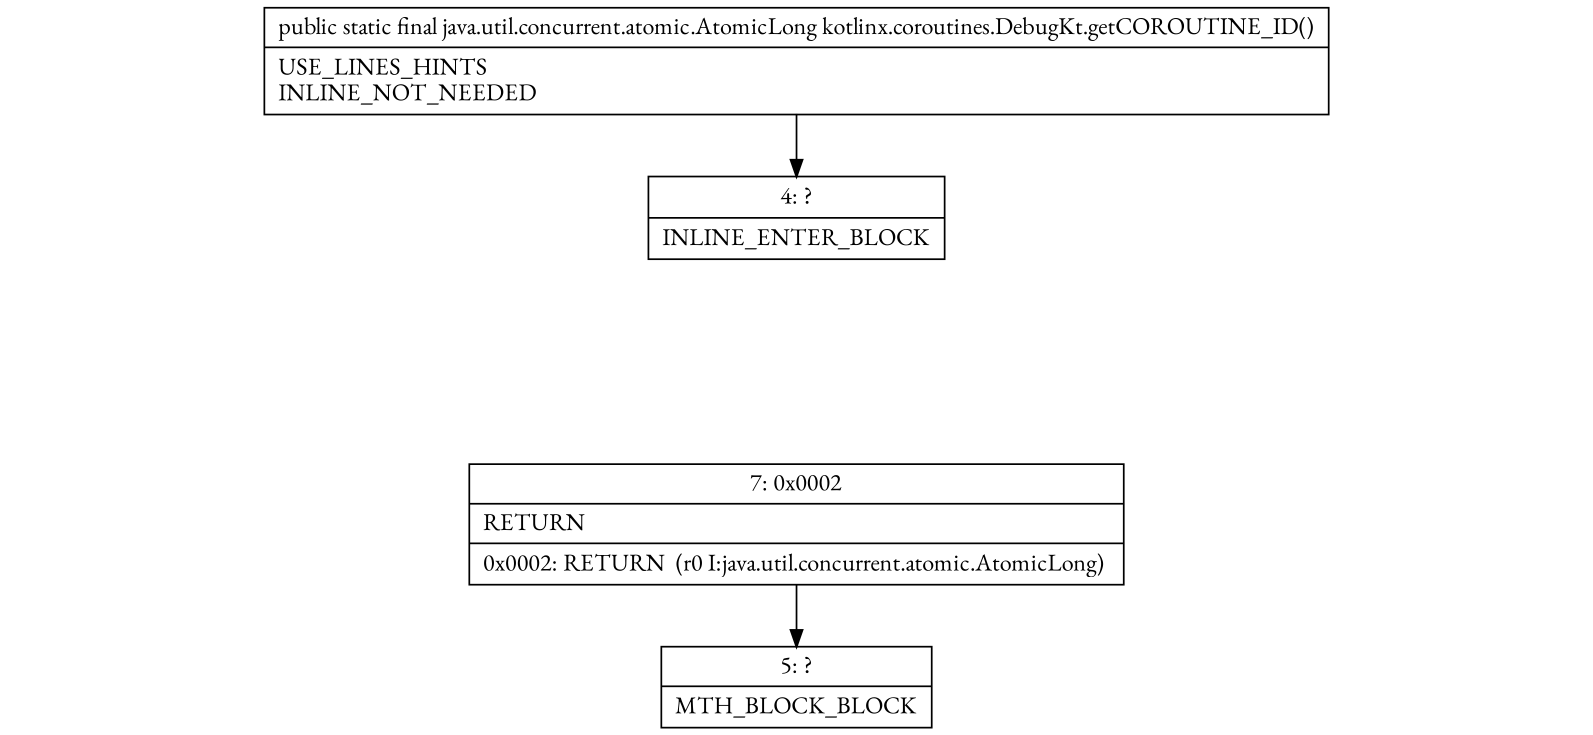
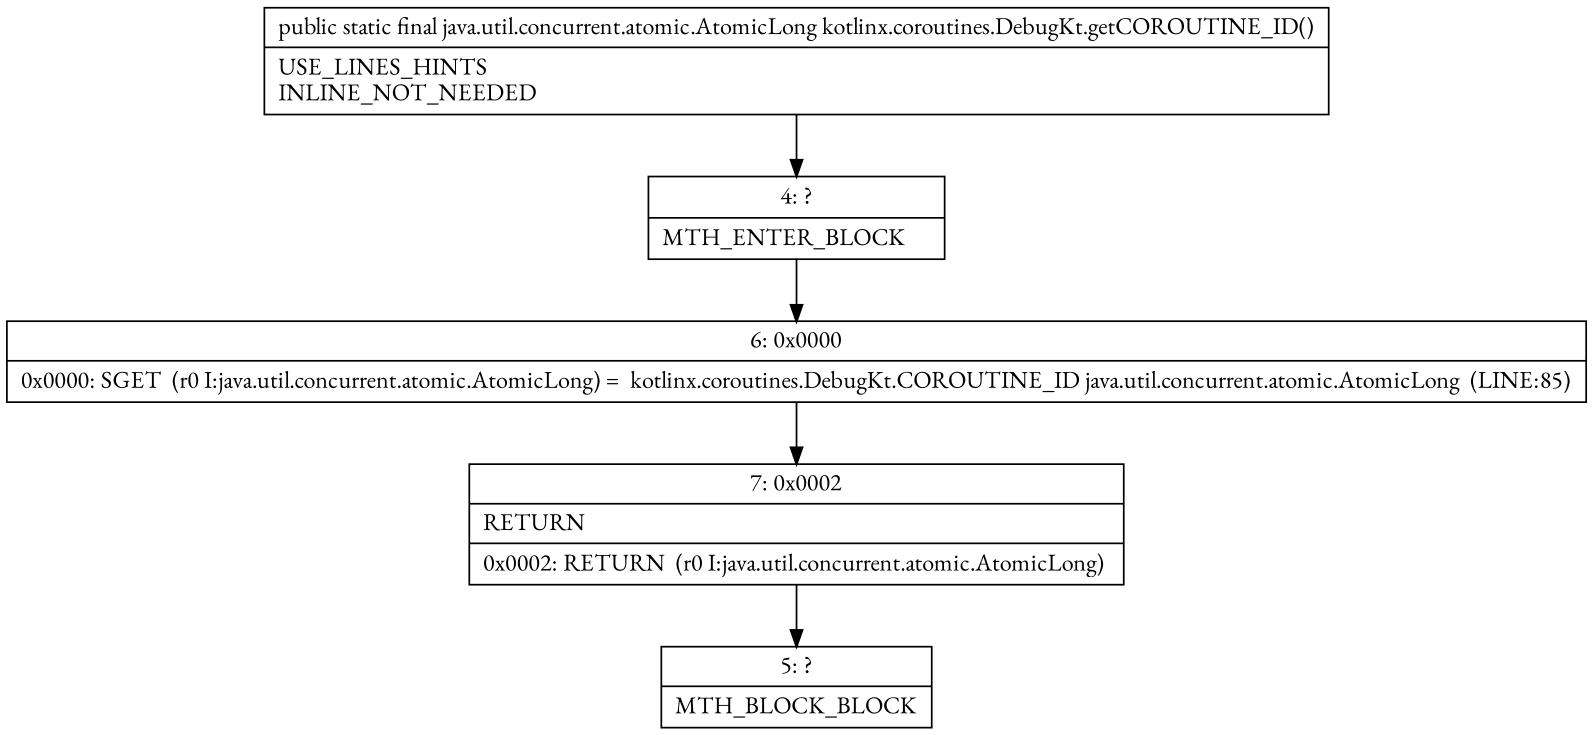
  digraph {
    fontname="EB Garamond"
    node [fontname="EB Garamond" shape=record]
    edge [fontname="EB Garamond"]
-   n1 [label="{4\:\ ?|INLINE_ENTER_BLOCK\l}"]
+   n1 [label="{4\:\ ?|MTH_ENTER_BLOCK\l}"]
+   n2 [label="{6\:\ 0x0000|0x0000: SGET  (r0 I:java.util.concurrent.atomic.AtomicLong) =  kotlinx.coroutines.DebugKt.COROUTINE_ID java.util.concurrent.atomic.AtomicLong  (LINE:85)\l}"]
    n3 [label="{7\:\ 0x0002|RETURN\l|0x0002: RETURN  (r0 I:java.util.concurrent.atomic.AtomicLong) \l}"]
    n4 [label="{5\:\ ?|MTH_BLOCK_BLOCK\l}"]
    n5 [label="{public static final java.util.concurrent.atomic.AtomicLong kotlinx.coroutines.DebugKt.getCOROUTINE_ID()  | USE_LINES_HINTS\lINLINE_NOT_NEEDED\l}"]
+   n1 -> n2
+   n2 -> n3
    n3 -> n4
    n5 -> n1
  }
